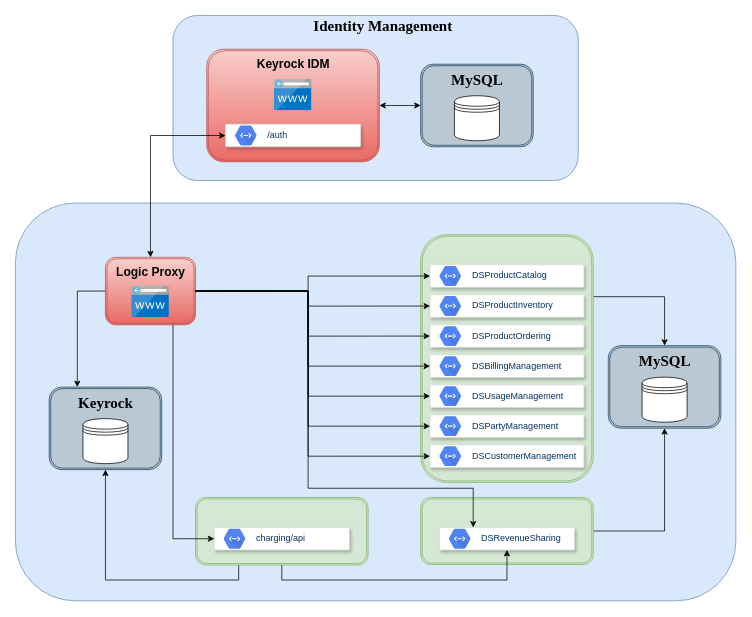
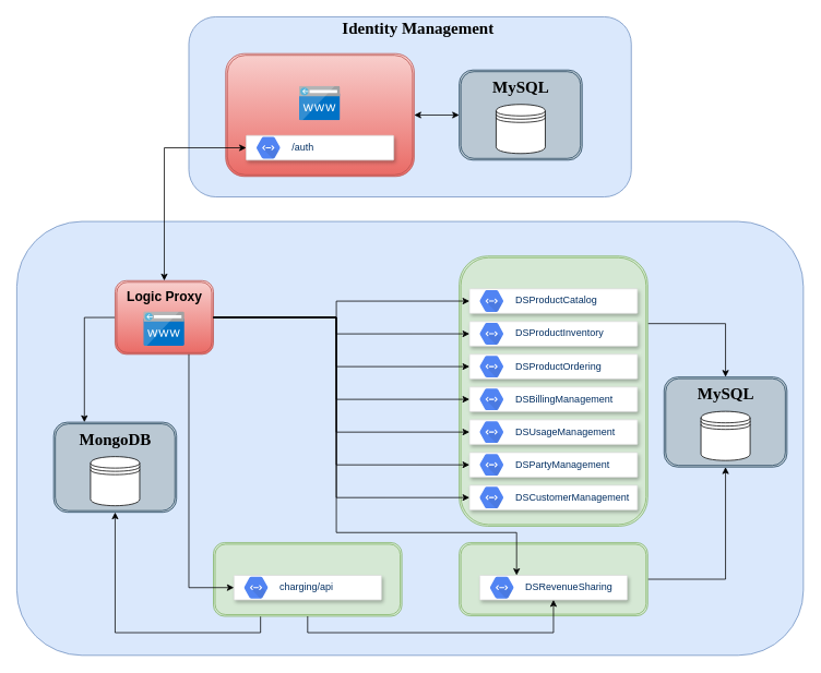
  <mxCell id="0" />
  <mxCell id="1" parent="0" />
  <mxCell id="2" value="" style="rounded=1;whiteSpace=wrap;html=1;fillColor=#dae8fc;strokeColor=#6c8ebf;" vertex="1" parent="1"><mxGeometry x="20" y="270" width="960" height="530" as="geometry" /></mxCell>
  <mxCell id="3" style="edgeStyle=orthogonalEdgeStyle;rounded=0;orthogonalLoop=1;jettySize=auto;html=1;exitX=0;exitY=0.5;exitDx=0;exitDy=0;entryX=0.25;entryY=0;entryDx=0;entryDy=0;startArrow=none;startFill=0;endArrow=classic;endFill=1;fontFamily=Verdana;fontSize=20;" edge="1" parent="1" source="4" target="39"><mxGeometry relative="1" as="geometry" /></mxCell>
  <mxCell id="4" value="" style="shape=ext;double=1;rounded=1;whiteSpace=wrap;html=1;fontFamily=Verdana;fontSize=16;fillColor=#f8cecc;strokeColor=#b85450;gradientColor=#ea6b66;" vertex="1" parent="1"><mxGeometry x="140" y="342.25" width="120" height="90" as="geometry" /></mxCell>
  <mxCell id="5" value="Logic Proxy" style="text;strokeColor=none;fillColor=none;html=1;fontSize=16;fontStyle=1;verticalAlign=middle;align=center;rounded=0;" vertex="1" parent="1"><mxGeometry x="150" y="342.25" width="100" height="40" as="geometry" /></mxCell>
  <mxCell id="6" value="" style="aspect=fixed;html=1;points=[];align=center;image;fontSize=12;image=img/lib/mscae/CustomDomain.svg;rounded=1;" vertex="1" parent="1"><mxGeometry x="175" y="380.25" width="50" height="42" as="geometry" /></mxCell>
  <mxCell id="7" style="edgeStyle=orthogonalEdgeStyle;rounded=0;orthogonalLoop=1;jettySize=auto;html=1;exitX=1;exitY=0.25;exitDx=0;exitDy=0;entryX=0.5;entryY=0;entryDx=0;entryDy=0;startArrow=none;startFill=0;fontFamily=Verdana;fontSize=20;" edge="1" parent="1" source="8" target="42"><mxGeometry relative="1" as="geometry" /></mxCell>
  <mxCell id="8" value="" style="shape=ext;double=1;rounded=1;whiteSpace=wrap;html=1;fontFamily=Verdana;fontSize=16;fillColor=#d5e8d4;strokeColor=#82b366;" vertex="1" parent="1"><mxGeometry x="560" y="312.25" width="230" height="330" as="geometry" /></mxCell>
  <mxCell id="9" style="edgeStyle=orthogonalEdgeStyle;rounded=0;orthogonalLoop=1;jettySize=auto;html=1;exitX=0.25;exitY=1;exitDx=0;exitDy=0;entryX=0.5;entryY=1;entryDx=0;entryDy=0;startArrow=none;startFill=0;fontFamily=Verdana;fontSize=20;endArrow=classic;endFill=1;" edge="1" parent="1" source="10" target="39"><mxGeometry relative="1" as="geometry" /></mxCell>
  <mxCell id="10" value="" style="shape=ext;double=1;rounded=1;whiteSpace=wrap;html=1;fontFamily=Verdana;fontSize=16;fillColor=#d5e8d4;strokeColor=#82b366;" vertex="1" parent="1"><mxGeometry x="260" y="662.25" width="230" height="90" as="geometry" /></mxCell>
  <mxCell id="11" style="edgeStyle=orthogonalEdgeStyle;rounded=0;orthogonalLoop=1;jettySize=auto;html=1;exitX=1;exitY=0.5;exitDx=0;exitDy=0;entryX=0.5;entryY=1;entryDx=0;entryDy=0;startArrow=none;startFill=0;fontFamily=Verdana;fontSize=20;endArrow=classic;endFill=1;" edge="1" parent="1" source="12" target="42"><mxGeometry relative="1" as="geometry" /></mxCell>
  <mxCell id="12" value="" style="shape=ext;double=1;rounded=1;whiteSpace=wrap;html=1;fontFamily=Verdana;fontSize=16;fillColor=#d5e8d4;strokeColor=#82b366;" vertex="1" parent="1"><mxGeometry x="560" y="662.25" width="230" height="89.5" as="geometry" /></mxCell>
  <mxCell id="13" value="" style="rounded=1;whiteSpace=wrap;html=1;fillColor=#dae8fc;strokeColor=#6c8ebf;" vertex="1" parent="1"><mxGeometry x="230" y="20" width="540" height="220" as="geometry" /></mxCell>
  <mxCell id="14" value="Identity Management" style="text;html=1;strokeColor=none;fillColor=none;align=center;verticalAlign=middle;whiteSpace=wrap;rounded=0;fontFamily=Verdana;fontSize=20;fontStyle=1" vertex="1" parent="1"><mxGeometry x="376.25" y="23" width="267.5" height="20" as="geometry" /></mxCell>
  <mxCell id="15" value="" style="strokeColor=#dddddd;shadow=1;strokeWidth=1;rounded=1;absoluteArcSize=1;arcSize=2;fontFamily=Verdana;fontSize=20;" vertex="1" parent="1"><mxGeometry x="572.5" y="512.25" width="205" height="30" as="geometry" /></mxCell>
  <mxCell id="16" value="&lt;span style=&quot;color: rgb(3 , 47 , 98) ; font-family: , &amp;#34;consolas&amp;#34; , &amp;#34;liberation mono&amp;#34; , &amp;#34;menlo&amp;#34; , monospace ; background-color: rgb(255 , 255 , 255)&quot;&gt;DSUsageManagement&lt;/span&gt;" style="dashed=0;connectable=0;html=1;fillColor=#5184F3;strokeColor=none;shape=mxgraph.gcp2.hexIcon;prIcon=cloud_endpoints;part=1;labelPosition=right;verticalLabelPosition=middle;align=left;verticalAlign=middle;spacingLeft=5;fontColor=#999999;fontSize=12;" vertex="1" parent="15"><mxGeometry y="0.5" width="44" height="39" relative="1" as="geometry"><mxPoint x="5" y="-19.5" as="offset" /></mxGeometry></mxCell>
  <mxCell id="17" value="" style="strokeColor=#dddddd;shadow=1;strokeWidth=1;rounded=1;absoluteArcSize=1;arcSize=2;fontFamily=Verdana;fontSize=20;" vertex="1" parent="1"><mxGeometry x="572.5" y="392.25" width="205" height="30" as="geometry" /></mxCell>
  <mxCell id="18" value="&lt;span style=&quot;color: rgb(3 , 47 , 98) ; font-family: , &amp;#34;consolas&amp;#34; , &amp;#34;liberation mono&amp;#34; , &amp;#34;menlo&amp;#34; , monospace ; background-color: rgb(255 , 255 , 255)&quot;&gt;DSProductInventory&lt;/span&gt;" style="dashed=0;connectable=0;html=1;fillColor=#5184F3;strokeColor=none;shape=mxgraph.gcp2.hexIcon;prIcon=cloud_endpoints;part=1;labelPosition=right;verticalLabelPosition=middle;align=left;verticalAlign=middle;spacingLeft=5;fontColor=#999999;fontSize=12;" vertex="1" parent="17"><mxGeometry y="0.5" width="44" height="39" relative="1" as="geometry"><mxPoint x="5" y="-19.5" as="offset" /></mxGeometry></mxCell>
  <mxCell id="19" value="" style="strokeColor=#dddddd;shadow=1;strokeWidth=1;rounded=1;absoluteArcSize=1;arcSize=2;fontFamily=Verdana;fontSize=20;" vertex="1" parent="1"><mxGeometry x="572.5" y="352.25" width="205" height="30" as="geometry" /></mxCell>
  <mxCell id="20" value="&lt;span style=&quot;color: rgb(3 , 47 , 98) ; font-family: , &amp;#34;consolas&amp;#34; , &amp;#34;liberation mono&amp;#34; , &amp;#34;menlo&amp;#34; , monospace ; background-color: rgb(255 , 255 , 255)&quot;&gt;DSProductCatalog&lt;/span&gt;" style="dashed=0;connectable=0;html=1;fillColor=#5184F3;strokeColor=none;shape=mxgraph.gcp2.hexIcon;prIcon=cloud_endpoints;part=1;labelPosition=right;verticalLabelPosition=middle;align=left;verticalAlign=middle;spacingLeft=5;fontColor=#999999;fontSize=12;" vertex="1" parent="19"><mxGeometry y="0.5" width="44" height="39" relative="1" as="geometry"><mxPoint x="5" y="-19.5" as="offset" /></mxGeometry></mxCell>
  <mxCell id="21" value="" style="strokeColor=#dddddd;shadow=1;strokeWidth=1;rounded=1;absoluteArcSize=1;arcSize=2;fontFamily=Verdana;fontSize=20;" vertex="1" parent="1"><mxGeometry x="585" y="702.25" width="180" height="30" as="geometry" /></mxCell>
  <mxCell id="22" value="&lt;span style=&quot;color: rgb(3 , 47 , 98) ; font-family: , &amp;#34;consolas&amp;#34; , &amp;#34;liberation mono&amp;#34; , &amp;#34;menlo&amp;#34; , monospace ; background-color: rgb(255 , 255 , 255)&quot;&gt;DSRevenueSharing&lt;/span&gt;" style="dashed=0;connectable=0;html=1;fillColor=#5184F3;strokeColor=none;shape=mxgraph.gcp2.hexIcon;prIcon=cloud_endpoints;part=1;labelPosition=right;verticalLabelPosition=middle;align=left;verticalAlign=middle;spacingLeft=5;fontColor=#999999;fontSize=12;" vertex="1" parent="21"><mxGeometry y="0.5" width="44" height="39" relative="1" as="geometry"><mxPoint x="5" y="-19.5" as="offset" /></mxGeometry></mxCell>
  <mxCell id="23" value="" style="strokeColor=#dddddd;shadow=1;strokeWidth=1;rounded=1;absoluteArcSize=1;arcSize=2;fontFamily=Verdana;fontSize=20;" vertex="1" parent="1"><mxGeometry x="572.5" y="432.25" width="205" height="30" as="geometry" /></mxCell>
  <mxCell id="24" value="&lt;span style=&quot;color: rgb(3 , 47 , 98) ; font-family: , &amp;#34;consolas&amp;#34; , &amp;#34;liberation mono&amp;#34; , &amp;#34;menlo&amp;#34; , monospace ; background-color: rgb(255 , 255 , 255)&quot;&gt;DSProductOrdering&lt;/span&gt;" style="dashed=0;connectable=0;html=1;fillColor=#5184F3;strokeColor=none;shape=mxgraph.gcp2.hexIcon;prIcon=cloud_endpoints;part=1;labelPosition=right;verticalLabelPosition=middle;align=left;verticalAlign=middle;spacingLeft=5;fontColor=#999999;fontSize=12;" vertex="1" parent="23"><mxGeometry y="0.5" width="44" height="39" relative="1" as="geometry"><mxPoint x="5" y="-19.5" as="offset" /></mxGeometry></mxCell>
  <mxCell id="25" value="" style="strokeColor=#dddddd;shadow=1;strokeWidth=1;rounded=1;absoluteArcSize=1;arcSize=2;fontFamily=Verdana;fontSize=20;" vertex="1" parent="1"><mxGeometry x="572.5" y="472.25" width="205" height="30" as="geometry" /></mxCell>
  <mxCell id="26" value="&lt;span style=&quot;color: rgb(3 , 47 , 98) ; font-family: , &amp;#34;consolas&amp;#34; , &amp;#34;liberation mono&amp;#34; , &amp;#34;menlo&amp;#34; , monospace ; background-color: rgb(255 , 255 , 255)&quot;&gt;DSBillingManagement&lt;/span&gt;" style="dashed=0;connectable=0;html=1;fillColor=#5184F3;strokeColor=none;shape=mxgraph.gcp2.hexIcon;prIcon=cloud_endpoints;part=1;labelPosition=right;verticalLabelPosition=middle;align=left;verticalAlign=middle;spacingLeft=5;fontColor=#999999;fontSize=12;" vertex="1" parent="25"><mxGeometry y="0.5" width="44" height="39" relative="1" as="geometry"><mxPoint x="5" y="-19.5" as="offset" /></mxGeometry></mxCell>
  <mxCell id="27" value="" style="strokeColor=#dddddd;shadow=1;strokeWidth=1;rounded=1;absoluteArcSize=1;arcSize=2;fontFamily=Verdana;fontSize=20;" vertex="1" parent="1"><mxGeometry x="285" y="702.25" width="180" height="30" as="geometry" /></mxCell>
  <mxCell id="28" value="&lt;span style=&quot;color: rgb(3 , 47 , 98) ; font-family: , &amp;#34;consolas&amp;#34; , &amp;#34;liberation mono&amp;#34; , &amp;#34;menlo&amp;#34; , monospace ; background-color: rgb(255 , 255 , 255)&quot;&gt;charging/api&lt;/span&gt;" style="dashed=0;connectable=0;html=1;fillColor=#5184F3;strokeColor=none;shape=mxgraph.gcp2.hexIcon;prIcon=cloud_endpoints;part=1;labelPosition=right;verticalLabelPosition=middle;align=left;verticalAlign=middle;spacingLeft=5;fontColor=#999999;fontSize=12;" vertex="1" parent="27"><mxGeometry y="0.5" width="44" height="39" relative="1" as="geometry"><mxPoint x="5" y="-19.5" as="offset" /></mxGeometry></mxCell>
  <mxCell id="29" value="" style="strokeColor=#dddddd;shadow=1;strokeWidth=1;rounded=1;absoluteArcSize=1;arcSize=2;fontFamily=Verdana;fontSize=20;" vertex="1" parent="1"><mxGeometry x="572.5" y="552.25" width="205" height="30" as="geometry" /></mxCell>
  <mxCell id="30" value="&lt;span style=&quot;color: rgb(3 , 47 , 98) ; font-family: , &amp;#34;consolas&amp;#34; , &amp;#34;liberation mono&amp;#34; , &amp;#34;menlo&amp;#34; , monospace ; background-color: rgb(255 , 255 , 255)&quot;&gt;DSPartyManagement&lt;/span&gt;" style="dashed=0;connectable=0;html=1;fillColor=#5184F3;strokeColor=none;shape=mxgraph.gcp2.hexIcon;prIcon=cloud_endpoints;part=1;labelPosition=right;verticalLabelPosition=middle;align=left;verticalAlign=middle;spacingLeft=5;fontColor=#999999;fontSize=12;" vertex="1" parent="29"><mxGeometry y="0.5" width="44" height="39" relative="1" as="geometry"><mxPoint x="5" y="-19.5" as="offset" /></mxGeometry></mxCell>
  <mxCell id="31" value="" style="strokeColor=#dddddd;shadow=1;strokeWidth=1;rounded=1;absoluteArcSize=1;arcSize=2;fontFamily=Verdana;fontSize=20;" vertex="1" parent="1"><mxGeometry x="572.5" y="592.25" width="205" height="30" as="geometry" /></mxCell>
  <mxCell id="32" value="&lt;span style=&quot;color: rgb(3 , 47 , 98) ; font-family: , &amp;#34;consolas&amp;#34; , &amp;#34;liberation mono&amp;#34; , &amp;#34;menlo&amp;#34; , monospace ; background-color: rgb(255 , 255 , 255)&quot;&gt;DSCustomerManagement&lt;/span&gt;" style="dashed=0;connectable=0;html=1;fillColor=#5184F3;strokeColor=none;shape=mxgraph.gcp2.hexIcon;prIcon=cloud_endpoints;part=1;labelPosition=right;verticalLabelPosition=middle;align=left;verticalAlign=middle;spacingLeft=5;fontColor=#999999;fontSize=12;" vertex="1" parent="31"><mxGeometry y="0.5" width="44" height="39" relative="1" as="geometry"><mxPoint x="5" y="-19.5" as="offset" /></mxGeometry></mxCell>
  <mxCell id="33" style="edgeStyle=orthogonalEdgeStyle;rounded=0;orthogonalLoop=1;jettySize=auto;html=1;exitX=1;exitY=0.5;exitDx=0;exitDy=0;entryX=0;entryY=0.5;entryDx=0;entryDy=0;fontFamily=Verdana;fontSize=20;startArrow=classic;startFill=1;" edge="1" parent="1" source="34" target="45"><mxGeometry relative="1" as="geometry" /></mxCell>
  <mxCell id="34" value="" style="shape=ext;double=1;rounded=1;whiteSpace=wrap;html=1;fontFamily=Verdana;fontSize=16;fillColor=#f8cecc;strokeColor=#b85450;gradientColor=#ea6b66;" vertex="1" parent="1"><mxGeometry x="275" y="65" width="230" height="150" as="geometry" /></mxCell>
- <mxCell id="35" value="Keyrock IDM" style="text;strokeColor=none;fillColor=none;html=1;fontSize=16;fontStyle=1;verticalAlign=middle;align=center;rounded=0;" vertex="1" parent="1"><mxGeometry x="340" y="65" width="100" height="40" as="geometry" /></mxCell>
  <mxCell id="36" value="" style="aspect=fixed;html=1;points=[];align=center;image;fontSize=12;image=img/lib/mscae/CustomDomain.svg;rounded=1;" vertex="1" parent="1"><mxGeometry x="365" y="105" width="50" height="42" as="geometry" /></mxCell>
  <mxCell id="37" value="" style="strokeColor=#dddddd;shadow=1;strokeWidth=1;rounded=1;absoluteArcSize=1;arcSize=2;fontFamily=Verdana;fontSize=20;" vertex="1" parent="1"><mxGeometry x="300" y="165" width="180" height="30" as="geometry" /></mxCell>
  <mxCell id="38" value="&lt;span style=&quot;color: rgb(3 , 47 , 98) ; font-family: , &amp;#34;consolas&amp;#34; , &amp;#34;liberation mono&amp;#34; , &amp;#34;menlo&amp;#34; , monospace ; background-color: rgb(255 , 255 , 255)&quot;&gt;/auth&lt;/span&gt;" style="dashed=0;connectable=0;html=1;fillColor=#5184F3;strokeColor=none;shape=mxgraph.gcp2.hexIcon;prIcon=cloud_endpoints;part=1;labelPosition=right;verticalLabelPosition=middle;align=left;verticalAlign=middle;spacingLeft=5;fontColor=#999999;fontSize=12;" vertex="1" parent="37"><mxGeometry y="0.5" width="44" height="39" relative="1" as="geometry"><mxPoint x="5" y="-19.5" as="offset" /></mxGeometry></mxCell>
  <mxCell id="39" value="" style="shape=ext;double=1;rounded=1;whiteSpace=wrap;html=1;fontFamily=Verdana;fontSize=16;fillColor=#bac8d3;strokeColor=#23445d;" vertex="1" parent="1"><mxGeometry x="65" y="515.25" width="150" height="110" as="geometry" /></mxCell>
- <mxCell id="40" value="Keyrock" style="text;html=1;strokeColor=none;fillColor=none;align=center;verticalAlign=middle;whiteSpace=wrap;rounded=0;fontFamily=Verdana;fontSize=20;fontStyle=1" vertex="1" parent="1"><mxGeometry x="75.63" y="525.25" width="128.75" height="20" as="geometry" /></mxCell>
+ <mxCell id="40" value="MongoDB" style="text;html=1;strokeColor=none;fillColor=none;align=center;verticalAlign=middle;whiteSpace=wrap;rounded=0;fontFamily=Verdana;fontSize=20;fontStyle=1" vertex="1" parent="1"><mxGeometry x="75.63" y="525.25" width="128.75" height="20" as="geometry" /></mxCell>
  <mxCell id="41" value="" style="shape=datastore;whiteSpace=wrap;html=1;rounded=1;fontFamily=Verdana;fontSize=20;" vertex="1" parent="1"><mxGeometry x="110" y="557.25" width="60" height="60" as="geometry" /></mxCell>
  <mxCell id="42" value="" style="shape=ext;double=1;rounded=1;whiteSpace=wrap;html=1;fontFamily=Verdana;fontSize=16;fillColor=#bac8d3;strokeColor=#23445d;" vertex="1" parent="1"><mxGeometry x="810" y="460" width="150" height="110" as="geometry" /></mxCell>
  <mxCell id="43" value="MySQL" style="text;html=1;strokeColor=none;fillColor=none;align=center;verticalAlign=middle;whiteSpace=wrap;rounded=0;fontFamily=Verdana;fontSize=20;fontStyle=1" vertex="1" parent="1"><mxGeometry x="820.63" y="470" width="128.75" height="20" as="geometry" /></mxCell>
  <mxCell id="44" value="" style="shape=datastore;whiteSpace=wrap;html=1;rounded=1;fontFamily=Verdana;fontSize=20;" vertex="1" parent="1"><mxGeometry x="855" y="502" width="60" height="60" as="geometry" /></mxCell>
  <mxCell id="45" value="" style="shape=ext;double=1;rounded=1;whiteSpace=wrap;html=1;fontFamily=Verdana;fontSize=16;fillColor=#bac8d3;strokeColor=#23445d;" vertex="1" parent="1"><mxGeometry x="560" y="85" width="150" height="110" as="geometry" /></mxCell>
  <mxCell id="46" value="MySQL" style="text;html=1;strokeColor=none;fillColor=none;align=center;verticalAlign=middle;whiteSpace=wrap;rounded=0;fontFamily=Verdana;fontSize=20;fontStyle=1" vertex="1" parent="1"><mxGeometry x="570.63" y="95" width="128.75" height="20" as="geometry" /></mxCell>
  <mxCell id="47" value="" style="shape=datastore;whiteSpace=wrap;html=1;rounded=1;fontFamily=Verdana;fontSize=20;" vertex="1" parent="1"><mxGeometry x="605" y="127" width="60" height="60" as="geometry" /></mxCell>
  <mxCell id="48" style="edgeStyle=orthogonalEdgeStyle;rounded=0;orthogonalLoop=1;jettySize=auto;html=1;exitX=0.5;exitY=0;exitDx=0;exitDy=0;entryX=0;entryY=0.5;entryDx=0;entryDy=0;startArrow=classic;startFill=1;endArrow=classic;endFill=1;fontFamily=Verdana;fontSize=20;" edge="1" parent="1" source="5" target="37"><mxGeometry relative="1" as="geometry" /></mxCell>
  <mxCell id="49" style="edgeStyle=orthogonalEdgeStyle;rounded=0;orthogonalLoop=1;jettySize=auto;html=1;exitX=0.5;exitY=1;exitDx=0;exitDy=0;entryX=0.5;entryY=1;entryDx=0;entryDy=0;startArrow=none;startFill=0;endArrow=classic;endFill=1;fontFamily=Verdana;fontSize=20;" edge="1" parent="1" source="10" target="21"><mxGeometry relative="1" as="geometry" /></mxCell>
  <mxCell id="50" style="edgeStyle=orthogonalEdgeStyle;rounded=0;orthogonalLoop=1;jettySize=auto;html=1;exitX=0.75;exitY=1;exitDx=0;exitDy=0;entryX=0;entryY=0.5;entryDx=0;entryDy=0;startArrow=none;startFill=0;endArrow=classic;endFill=1;fontFamily=Verdana;fontSize=20;" edge="1" parent="1" source="4" target="27"><mxGeometry relative="1" as="geometry" /></mxCell>
  <mxCell id="51" style="edgeStyle=orthogonalEdgeStyle;rounded=0;orthogonalLoop=1;jettySize=auto;html=1;exitX=1;exitY=0.5;exitDx=0;exitDy=0;entryX=0;entryY=0.5;entryDx=0;entryDy=0;startArrow=none;startFill=0;endArrow=classic;endFill=1;fontFamily=Verdana;fontSize=20;" edge="1" parent="1" source="4" target="19"><mxGeometry relative="1" as="geometry"><Array as="points"><mxPoint x="410" y="387" /><mxPoint x="410" y="367" /></Array></mxGeometry></mxCell>
  <mxCell id="52" style="edgeStyle=orthogonalEdgeStyle;rounded=0;orthogonalLoop=1;jettySize=auto;html=1;exitX=1;exitY=0.5;exitDx=0;exitDy=0;entryX=0;entryY=0.5;entryDx=0;entryDy=0;startArrow=none;startFill=0;endArrow=classic;endFill=1;fontFamily=Verdana;fontSize=20;" edge="1" parent="1" source="4" target="17"><mxGeometry relative="1" as="geometry"><Array as="points"><mxPoint x="410" y="387" /><mxPoint x="410" y="407" /></Array></mxGeometry></mxCell>
  <mxCell id="53" style="edgeStyle=orthogonalEdgeStyle;rounded=0;orthogonalLoop=1;jettySize=auto;html=1;exitX=1;exitY=0.5;exitDx=0;exitDy=0;entryX=0;entryY=0.5;entryDx=0;entryDy=0;startArrow=none;startFill=0;endArrow=classic;endFill=1;fontFamily=Verdana;fontSize=20;" edge="1" parent="1" source="4" target="23"><mxGeometry relative="1" as="geometry"><Array as="points"><mxPoint x="410" y="387" /><mxPoint x="410" y="447" /></Array></mxGeometry></mxCell>
  <mxCell id="54" style="edgeStyle=orthogonalEdgeStyle;rounded=0;orthogonalLoop=1;jettySize=auto;html=1;exitX=1;exitY=0.5;exitDx=0;exitDy=0;entryX=0;entryY=0.5;entryDx=0;entryDy=0;startArrow=none;startFill=0;endArrow=classic;endFill=1;fontFamily=Verdana;fontSize=20;" edge="1" parent="1" source="4" target="25"><mxGeometry relative="1" as="geometry"><Array as="points"><mxPoint x="410" y="387" /><mxPoint x="410" y="487" /></Array></mxGeometry></mxCell>
  <mxCell id="55" style="edgeStyle=orthogonalEdgeStyle;rounded=0;orthogonalLoop=1;jettySize=auto;html=1;exitX=1;exitY=0.5;exitDx=0;exitDy=0;entryX=0;entryY=0.5;entryDx=0;entryDy=0;startArrow=none;startFill=0;endArrow=classic;endFill=1;fontFamily=Verdana;fontSize=20;" edge="1" parent="1" source="4" target="15"><mxGeometry relative="1" as="geometry"><Array as="points"><mxPoint x="410" y="387" /><mxPoint x="410" y="527" /></Array></mxGeometry></mxCell>
  <mxCell id="56" style="edgeStyle=orthogonalEdgeStyle;rounded=0;orthogonalLoop=1;jettySize=auto;html=1;exitX=1;exitY=0.5;exitDx=0;exitDy=0;entryX=0;entryY=0.5;entryDx=0;entryDy=0;startArrow=none;startFill=0;endArrow=classic;endFill=1;fontFamily=Verdana;fontSize=20;" edge="1" parent="1" source="4" target="29"><mxGeometry relative="1" as="geometry"><Array as="points"><mxPoint x="410" y="387" /><mxPoint x="410" y="567" /></Array></mxGeometry></mxCell>
  <mxCell id="57" style="edgeStyle=orthogonalEdgeStyle;rounded=0;orthogonalLoop=1;jettySize=auto;html=1;exitX=1;exitY=0.5;exitDx=0;exitDy=0;entryX=0;entryY=0.5;entryDx=0;entryDy=0;startArrow=none;startFill=0;endArrow=classic;endFill=1;fontFamily=Verdana;fontSize=20;" edge="1" parent="1" source="4" target="31"><mxGeometry relative="1" as="geometry"><Array as="points"><mxPoint x="410" y="387" /><mxPoint x="410" y="607" /></Array></mxGeometry></mxCell>
  <mxCell id="58" style="edgeStyle=orthogonalEdgeStyle;rounded=0;orthogonalLoop=1;jettySize=auto;html=1;exitX=1;exitY=0.5;exitDx=0;exitDy=0;entryX=0.25;entryY=0;entryDx=0;entryDy=0;startArrow=none;startFill=0;endArrow=classic;endFill=1;fontFamily=Verdana;fontSize=20;" edge="1" parent="1" source="4" target="21"><mxGeometry relative="1" as="geometry"><Array as="points"><mxPoint x="410" y="387" /><mxPoint x="410" y="650" /><mxPoint x="630" y="650" /></Array></mxGeometry></mxCell>
